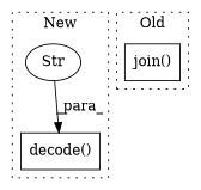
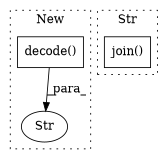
  digraph {
    node [a=75 shape=box]
    n1 [l="26,1" label="decode()" s="25215,25248"]
    n2 [a=66 l=7 label=Str s=25241 shape=ellipse]
    n3 [l="22,1" label="join()" s="22137,22197"]
    subgraph cluster_1 {
      label=New
      style=dotted
      n1
      n2
    }
    subgraph cluster_2 {
-     label=Old
+     label=Str
      style=dotted
      n3
    }
-   n2 -> n1 [label=_para_]
+   n1 -> n2 [label=_para_]
  }
